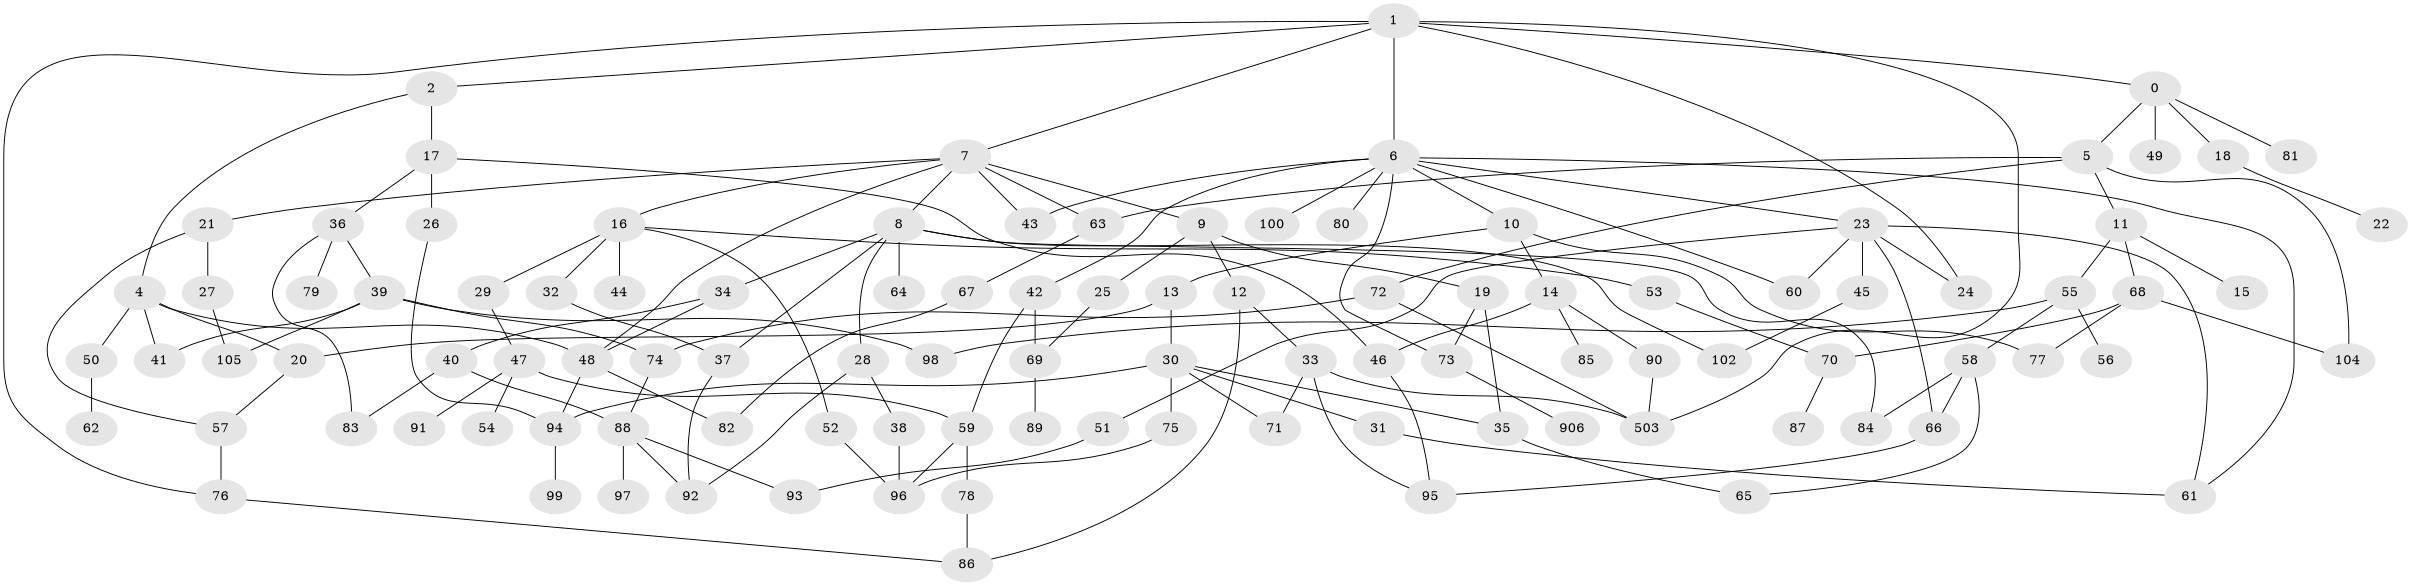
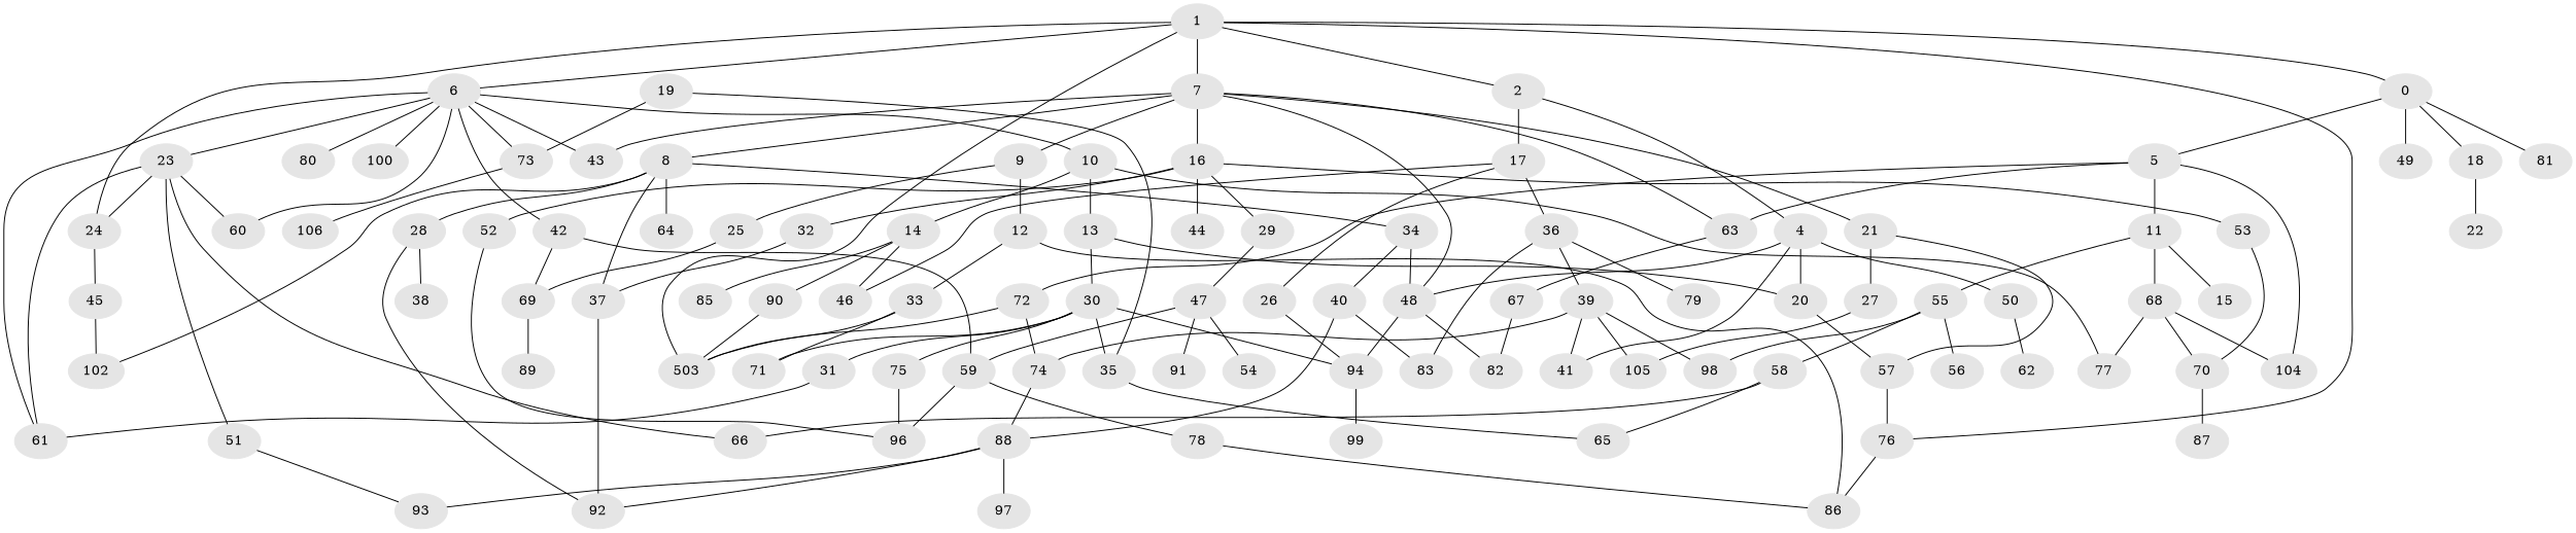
  graph {
    node [color=gray90 style=filled]
    1
    2
    n3 [label=0]
    6
    7
    24
    76
    n8 [label=503]
    4
    17
    5
    18
    49
    81
    10
    23
    42
    43
    60
    61
    73
    80
    100
    48
    63
    8
    9
    16
    21
    86
    20
    41
    50
    46
    26
    36
    11
    72
    104
    22
    57
    94
    82
    62
    15
    55
    68
    67
    74
    13
    14
    77
    45
    51
    66
    69
    59
-   106 [label=906]
+   106
    28
    34
    37
    64
-   84
    102
    12
    19
    25
    29
    32
    44
    52
    53
    27
    38
    92
    40
    33
    35
    30
    85
    90
    98
    56
    58
    70
    71
-   95
    31
    75
    47
    96
    39
    79
    83
    65
    105
    93
    89
    99
    54
    91
    88
    97
    78
    87
    1 -- 2
    1 -- n3
    1 -- 6
    1 -- 7
    1 -- 24
    1 -- 76
    1 -- n8
    2 -- 4
    2 -- 17
    n3 -- 5
    n3 -- 18
    n3 -- 49
    n3 -- 81
    6 -- 10
    6 -- 23
    6 -- 42
    6 -- 43
    6 -- 60
    6 -- 61
    6 -- 73
    6 -- 80
    6 -- 100
    7 -- 43
    7 -- 48
    7 -- 63
    7 -- 8
    7 -- 9
    7 -- 16
    7 -- 21
    76 -- 86
    4 -- 48
    4 -- 20
    4 -- 41
    4 -- 50
    17 -- 46
    17 -- 26
    17 -- 36
    5 -- 63
    5 -- 11
    5 -- 72
    5 -- 104
    18 -- 22
    10 -- 13
    10 -- 14
    10 -- 77
    23 -- 24
    23 -- 60
    23 -- 61
-   23 -- 45
+   24 -- 45
    23 -- 51
    23 -- 66
    42 -- 69
    42 -- 59
    73 -- 106
    48 -- 94
    48 -- 82
    63 -- 67
    8 -- 28
    8 -- 34
    8 -- 37
    8 -- 64
-   8 -- 84
    8 -- 102
    9 -- 12
-   9 -- 19
    9 -- 25
    16 -- 29
    16 -- 32
    16 -- 44
    16 -- 52
    16 -- 53
    21 -- 57
    21 -- 27
    20 -- 57
    50 -- 62
-   46 -- 95
    26 -- 94
    36 -- 39
    36 -- 79
    36 -- 83
    11 -- 15
    11 -- 55
    11 -- 68
    72 -- n8
    72 -- 74
    57 -- 76
    94 -- 99
    55 -- 98
    55 -- 56
    55 -- 58
    68 -- 104
    68 -- 77
    68 -- 70
    67 -- 82
    74 -- 88
    13 -- 20
    13 -- 30
    14 -- 46
    14 -- 85
    14 -- 90
    45 -- 102
    51 -- 93
-   66 -- 95
    69 -- 89
    59 -- 96
    59 -- 78
    28 -- 38
    28 -- 92
    34 -- 48
    34 -- 40
    37 -- 92
    12 -- 86
    12 -- 33
    19 -- 73
    19 -- 35
    25 -- 69
    29 -- 47
    32 -- 37
    52 -- 96
    53 -- 70
    27 -- 105
-   38 -- 96
    40 -- 83
    40 -- 88
    33 -- n8
    33 -- 71
-   33 -- 95
    35 -- 65
    30 -- 94
    30 -- 35
    30 -- 71
    30 -- 31
    30 -- 75
    90 -- n8
    58 -- 66
-   58 -- 84
    58 -- 65
    70 -- 87
    31 -- 61
    75 -- 96
    47 -- 59
    47 -- 54
    47 -- 91
    39 -- 41
    39 -- 74
    39 -- 98
    39 -- 105
    88 -- 92
    88 -- 93
    88 -- 97
    78 -- 86
  }
